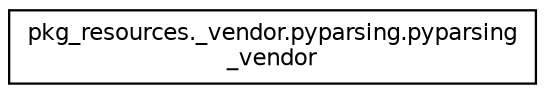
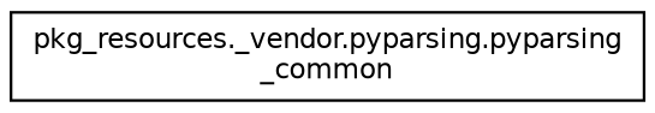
  digraph {
    rankdir=LR
-   n1 [color=black fillcolor=white fontname=Helvetica fontsize=10 height=0.2 label="pkg_resources._vendor.pyparsing.pyparsing\l_vendor" shape=record style=filled width=0.4]
+   n1 [color=black fillcolor=white fontname=Helvetica fontsize=10 height=0.2 label="pkg_resources._vendor.pyparsing.pyparsing\l_common" shape=record style=filled width=0.4]
  }
